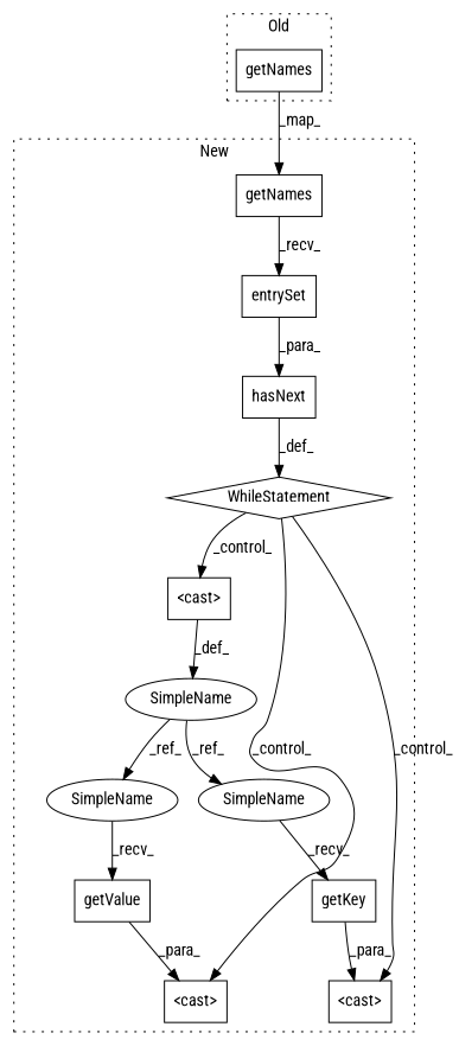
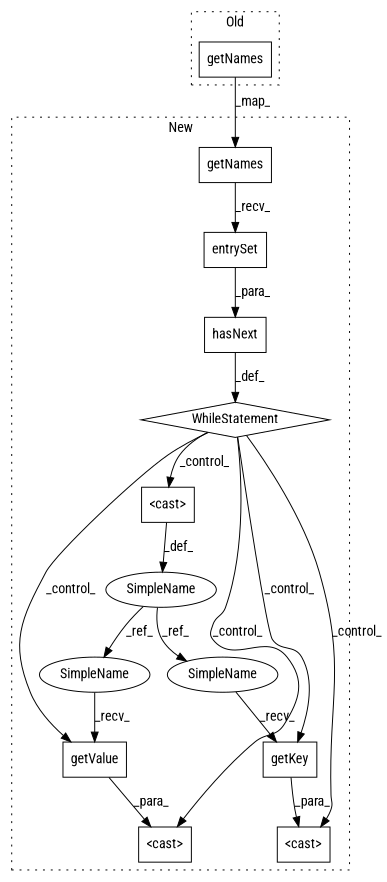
  digraph {
    fontname="Roboto Condensed"
    node [a=32 fontname="Roboto Condensed" l=10 shape=box]
    edge [fontname="Roboto Condensed"]
    n1 [label=getNames s=3920]
    n2 [a=61 l="7,2" label=WhileStatement s="3966,3985" shape=diamond]
    n3 [a=11 l=9 label="<cast>" s=4125]
    n4 [a=42 l=4 label=SimpleName s=4015 shape=ellipse]
    n5 [label=getValue s=4139]
    n6 [a=11 l=7 label="<cast>" s=4073]
    n7 [l=8 label=getKey s=4085]
    n8 [a=11 l=12 label="<cast>" s=4022]
    n9 [label=entrySet s=3931]
    n10 [l=9 label=hasNext s=3976]
    n11 [a=42 l=4 label=SimpleName s=4134 shape=ellipse]
    n12 [a=42 l=4 label=SimpleName s=4080 shape=ellipse]
    n13 [label=getNames s=3993]
    subgraph cluster_1 {
      label=New
      style=dotted
      n1
      n2
      n3
      n4
      n5
      n6
      n7
      n8
      n9
      n10
      n11
      n12
    }
    subgraph cluster_2 {
      label=Old
      style=dotted
      n13
    }
    n1 -> n9 [label=_recv_]
    n2 -> n3 [label=_control_]
+   n2 -> n5 [label=_control_]
    n2 -> n6 [label=_control_]
+   n2 -> n7 [label=_control_]
    n2 -> n8 [label=_control_]
    n4 -> n11 [label=_ref_]
    n4 -> n12 [label=_ref_]
    n5 -> n3 [label=_para_]
    n7 -> n6 [label=_para_]
    n8 -> n4 [label=_def_]
    n9 -> n10 [label=_para_]
    n10 -> n2 [label=_def_]
    n11 -> n5 [label=_recv_]
    n12 -> n7 [label=_recv_]
    n13 -> n1 [label=_map_]
  }
